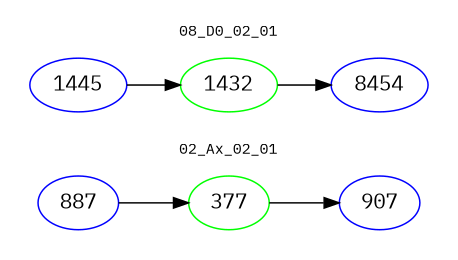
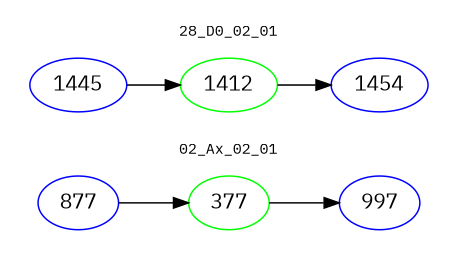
  digraph {
    fontname="IBM Plex Mono"
    rankdir=LR
    node [color=blue fontname="IBM Plex Mono"]
    edge [color=black fontname="IBM Plex Mono"]
-   n1 [label=887]
+   n1 [label=877]
    n2 [color=green label=377]
-   n3 [label=907]
+   n3 [label=997]
    n4 [label=1445]
-   n5 [color=green label=1432]
-   n6 [label=8454]
+   n5 [color=green label=1412]
+   n6 [label=1454]
    subgraph cluster_1 {
      color=white
      fontsize=10
      label="02_Ax_02_01"
      n1
      n2
      n3
    }
    subgraph cluster_2 {
      color=white
      fontsize=10
-     label="08_D0_02_01"
+     label="28_D0_02_01"
      n4
      n5
      n6
    }
    n1 -> n2
    n2 -> n3
    n4 -> n5
    n5 -> n6
  }
